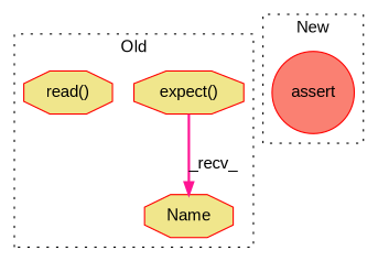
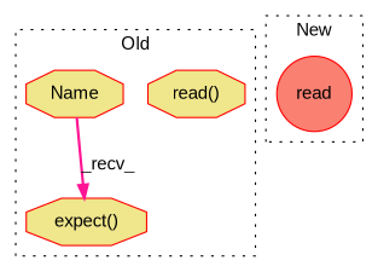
  digraph {
    fontname="Liberation Sans"
    node [a=75 shape=octagon style=filled fillcolor=khaki color=red fontname="Liberation Sans"]
    n1 [l="13,25" label="expect()" s="11581,11606"]
    n2 [l=12 label="read()" s=11636]
    n3 [a=87 l=5 label=Name s=11581]
-   n4 [a=65 l=7 label=assert s=12774 shape=circle fillcolor=salmon]
+   n4 [a=65 l=7 label=read s=12774 shape=circle fillcolor=salmon]
    subgraph cluster_1 {
      label=Old
      style=dotted
      n1
      n2
      n3
    }
    subgraph cluster_2 {
      label=New
      style=dotted
      n4
    }
-   n1 -> n3 [label=_recv_ color=deeppink style=bold fontname="Liberation Sans"]
+   n3 -> n1 [label=_recv_ color=deeppink style=bold fontname="Liberation Sans"]
  }
